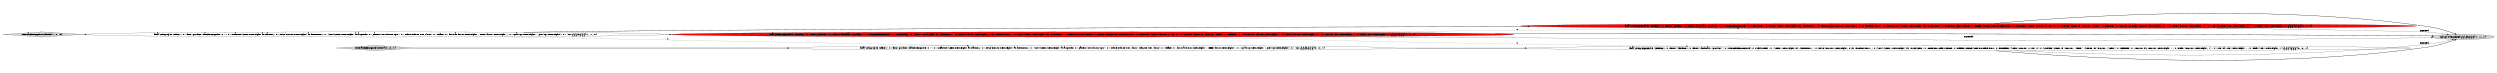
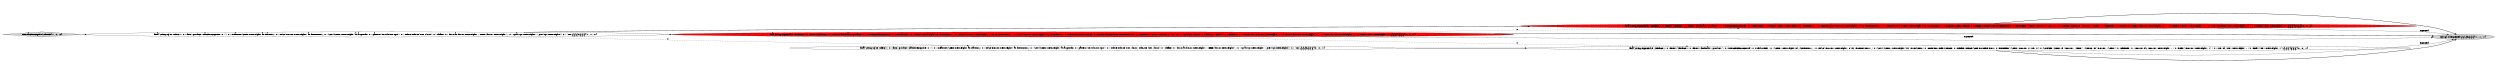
  digraph {
    rankdir=LR
    node [fillcolor=white shape=ellipse style=filled]
    edge [style=bold]
    n1 [label="final String sql = \"select *\" + \" from \"product\" match_recognize\" + \" (\" + \" measures STRT.\"net_weight\" as start_nw,\" + \" LAST(DOWN.\"net_weight\") as bottom_nw,\" + \" SUM(STDN.\"net_weight\") as avg_stdn\" + \" pattern (strt down+ up+)\" + \" subset stdn = (strt, down)\" + \" define\" + \" down as down.\"net_weight\" < PREV(down.\"net_weight\"),\" + \" up as up.\"net_weight\" > prev(up.\"net_weight\")\" + \" ) mr\"@@@3@@@['1', '1', '0']"]
    n2 [fillcolor=red label="final String expected = \"SELECT *\" + \"FROM (SELECT *\" + \"FROM \"foodmart\".\"product\") \" + \"MATCH_RECOGNIZE(\" + \"MEASURES \" + \"\"STRT\".\"net_weight\" AS \"START_NW\", \" + \"LAST(\"DOWN\".\"net_weight\", 0) AS \"BOTTOM_NW\", \" + \"SUM(\"STDN\".\"net_weight\") AS \"AVG_STDN\"\" + \"ONE ROW PER MATCH\" + \"AFTER MATCH SKIP TO NEXT ROW\" + \"PATTERN (\"STRT\" \"DOWN\" + \"UP\" +)\" + \"SUBSET \"STDN\" = (\"DOWN\", \"STRT\")\" + \"DEFINE \" + \"\"DOWN\" AS \"DOWN\".\"net_weight\" < \" + \"PREV(\"DOWN\".\"net_weight\", 1), \" + \"\"UP\" AS \"UP\".\"net_weight\" > \" + \"PREV(\"UP\".\"net_weight\", 1))\"@@@4@@@['1', '0', '0']"]
    n3 [fillcolor=red label="final String expected = \"SELECT *\" + \"FROM (SELECT *\" + \"FROM \"foodmart\".\"product\") \" + \"MATCH_RECOGNIZE(\" + \"MEASURES \" + \"FINAL \"STRT\".\"net_weight\" AS \"START_NW\", \" + \"FINAL LAST(\"DOWN\".\"net_weight\", 0) AS \"BOTTOM_NW\", \" + \"FINAL SUM(\"STDN\".\"net_weight\") AS \"AVG_STDN\"\" + \"ONE ROW PER MATCH\" + \"AFTER MATCH SKIP TO NEXT ROW\" + \"PATTERN (\"STRT\" \"DOWN\" + \"UP\" +)\" + \"SUBSET \"STDN\" = (\"DOWN\", \"STRT\")\" + \"DEFINE \" + \"\"DOWN\" AS PREV(\"DOWN\".\"net_weight\", 0) < \" + \"PREV(\"DOWN\".\"net_weight\", 1), \" + \"\"UP\" AS PREV(\"UP\".\"net_weight\", 0) > \" + \"PREV(\"UP\".\"net_weight\", 1))\"@@@4@@@['0', '1', '0']"]
    n4 [label="final String sql = \"select *\" + \" from \"product\" match_recognize\" + \" (\" + \" measures STRT.\"net_weight\" as start_nw,\" + \" LAST(DOWN.\"net_weight\") as bottom_nw,\" + \" SUM(STDN.\"net_weight\") as avg_stdn\" + \" pattern (strt down+ up+)\" + \" subset stdn = (strt, down), stdn2 = (strt, down)\" + \" define\" + \" down as down.\"net_weight\" < PREV(down.\"net_weight\"),\" + \" up as up.\"net_weight\" > prev(up.\"net_weight\")\" + \" ) mr\"@@@3@@@['0', '0', '1']"]
    n5 [fillcolor=lightgray label="sql(sql).ok(expected)@@@5@@@['1', '1', '1']"]
    n6 [label="final String expected = \"SELECT *\" + \"FROM (SELECT *\" + \"FROM \"foodmart\".\"product\") \" + \"MATCH_RECOGNIZE(\" + \"MEASURES \" + \"\"STRT\".\"net_weight\" AS \"START_NW\", \" + \"LAST(\"DOWN\".\"net_weight\", 0) AS \"BOTTOM_NW\", \" + \"SUM(\"STDN\".\"net_weight\") AS \"AVG_STDN\"\" + \"ONE ROW PER MATCH\" + \"AFTER MATCH SKIP TO NEXT ROW\" + \"PATTERN (\"STRT\" \"DOWN\" + \"UP\" +)\" + \"SUBSET \"STDN\" = (\"DOWN\", \"STRT\"), \"STDN2\" = (\"DOWN\", \"STRT\")\" + \"DEFINE \" + \"\"DOWN\" AS \"DOWN\".\"net_weight\" < \" + \"PREV(\"DOWN\".\"net_weight\", 1), \" + \"\"UP\" AS \"UP\".\"net_weight\" > \" + \"PREV(\"UP\".\"net_weight\", 1))\"@@@4@@@['0', '0', '1']"]
    n7 [fillcolor=lightgray label="testMatchRecognizeSubset3['1', '0', '0']" shape=diamond]
-   n8 [fillcolor=lightgray label="testMatchRecognizeSubset4['0', '0', '1']" shape=diamond]
    n1 -> n2
    n1 -> n3
    n1 -> n4 [label=0 style=dashed]
    n2 -> n3 [label=0 style=dashed]
    n2 -> n5 [label=expected style=solid]
    n2 -> n5
    n2 -> n6 [label=0 style=dashed]
    n3 -> n5
    n3 -> n5 [label=expected style=solid]
    n4 -> n6
    n6 -> n5
    n6 -> n5 [label=expected style=solid]
    n7 -> n1
-   n8 -> n4
  }
